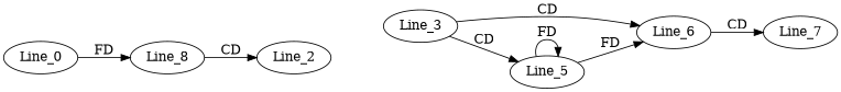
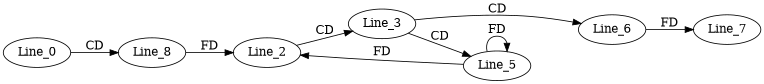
  digraph {
    rankdir=LR
    n1 [label=Line_8]
    Line_0
    Line_2
    Line_3
    Line_5
    Line_6
    Line_7
-   n1 -> Line_2 [label=CD]
-   Line_0 -> n1 [label=FD]
+   n1 -> Line_2 [label=FD]
+   Line_0 -> n1 [label=CD]
+   Line_2 -> Line_3 [label=CD]
    Line_3 -> Line_5 [label=CD]
    Line_3 -> Line_6 [label=CD]
    Line_5 -> Line_5 [label=FD]
-   Line_5 -> Line_6 [label=FD]
-   Line_6 -> Line_7 [label=CD]
+   Line_5 -> Line_2 [label=FD]
+   Line_6 -> Line_7 [label=FD]
  }
